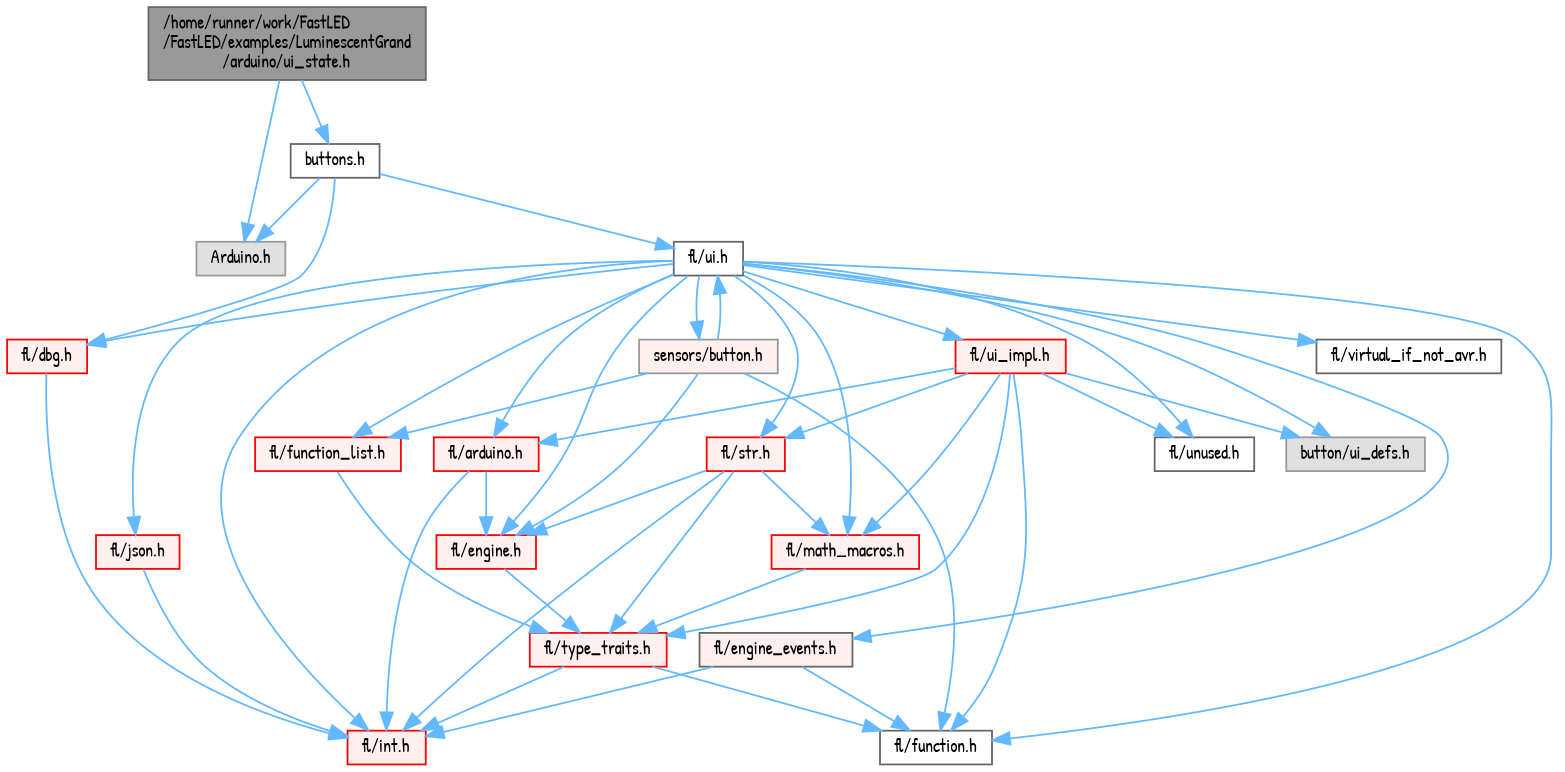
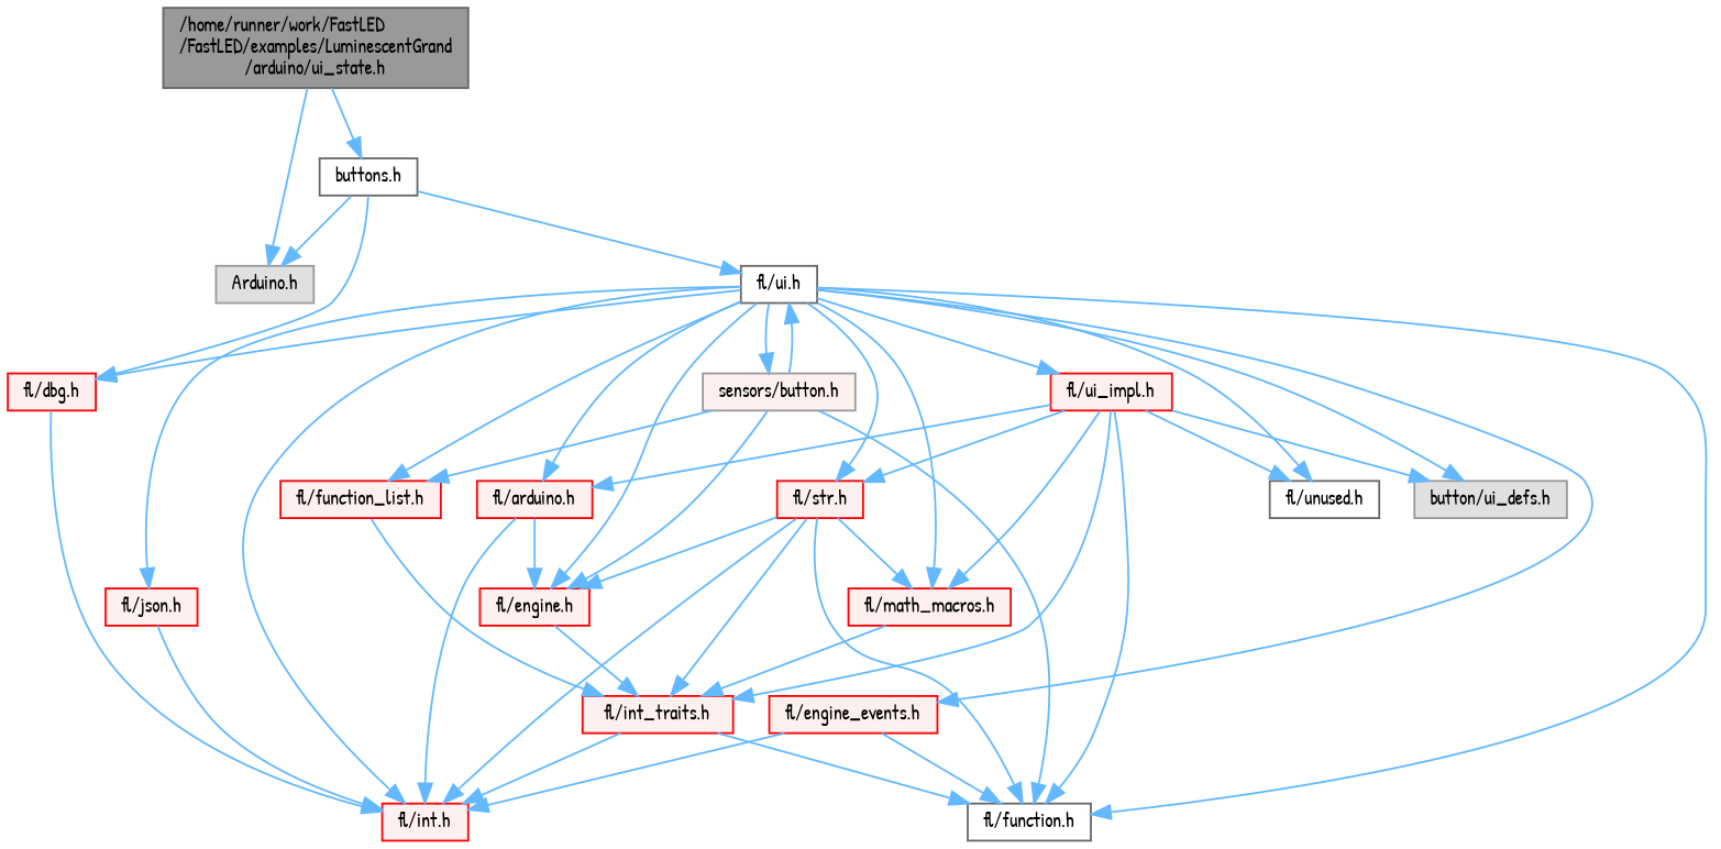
  digraph {
    fontname="Patrick Hand"
    node [color=red fillcolor="#FFF0F0" fontname="Patrick Hand" fontsize=10 shape=box style=filled]
    edge [color=steelblue1 fontname="Patrick Hand" fontsize=10 labelfontname=Helvetica labelfontsize=10 style=solid]
    n1 [color=gray40 fillcolor=grey60 fontcolor=black height=0.2 label="/home/runner/work/FastLED\l/FastLED/examples/LuminescentGrand\l/arduino/ui_state.h" width=0.4]
    n2 [color=grey60 fillcolor="#E0E0E0" height=0.2 label="Arduino.h" width=0.4]
    n3 [color=grey40 fillcolor=white height=0.2 label="buttons.h" width=0.4]
    n4 [color=grey40 fillcolor=white height=0.2 label="fl/ui.h" width=0.4]
    n5 [height=0.2 label="fl/dbg.h" width=0.4]
    n6 [color=grey40 fillcolor=white height=0.2 label="fl/function.h" width=0.4]
    n7 [height=0.2 label="fl/engine.h" width=0.4]
    n8 [height=0.2 label="fl/int.h" width=0.4]
    n9 [height=0.2 label="fl/json.h" width=0.4]
    n10 [height=0.2 label="fl/str.h" width=0.4]
    n11 [height=0.2 label="fl/math_macros.h" width=0.4]
    n12 [height=0.2 label="fl/arduino.h" width=0.4]
-   n13 [color=grey40 height=0.2 label="fl/engine_events.h" width=0.4]
+   n13 [height=0.2 label="fl/engine_events.h" width=0.4]
    n14 [height=0.2 label="fl/function_list.h" width=0.4]
    n15 [height=0.2 label="fl/ui_impl.h" width=0.4]
    n16 [color=grey40 fillcolor=white height=0.2 label="fl/unused.h" width=0.4]
    n17 [color=grey60 fillcolor="#E0E0E0" height=0.2 label="button/ui_defs.h" width=0.4]
    n18 [color=grey60 height=0.2 label="sensors/button.h" width=0.4]
-   n19 [color=grey40 fillcolor=white height=0.2 label="fl/virtual_if_not_avr.h" width=0.4]
-   n20 [height=0.2 label="fl/type_traits.h" width=0.4]
+   n20 [height=0.2 label="fl/int_traits.h" width=0.4]
    n1 -> n2
    n1 -> n3
    n3 -> n2
    n3 -> n4
    n3 -> n5
    n4 -> n5
    n4 -> n6
    n4 -> n7
    n4 -> n8
    n4 -> n9
    n4 -> n10
    n4 -> n11
    n4 -> n12
    n4 -> n13
    n4 -> n14
    n4 -> n15
    n4 -> n16
    n4 -> n17
    n4 -> n18
-   n4 -> n19
    n5 -> n8
    n7 -> n20
    n9 -> n8
+   n10 -> n6
    n10 -> n7
    n10 -> n8
    n10 -> n11
    n10 -> n20
    n11 -> n20
    n12 -> n7
    n12 -> n8
    n13 -> n6
    n13 -> n8
    n14 -> n20
    n15 -> n6
    n15 -> n10
    n15 -> n11
    n15 -> n12
    n15 -> n16
    n15 -> n17
    n15 -> n20
    n18 -> n4
    n18 -> n6
    n18 -> n7
    n18 -> n14
    n20 -> n6
    n20 -> n8
  }
